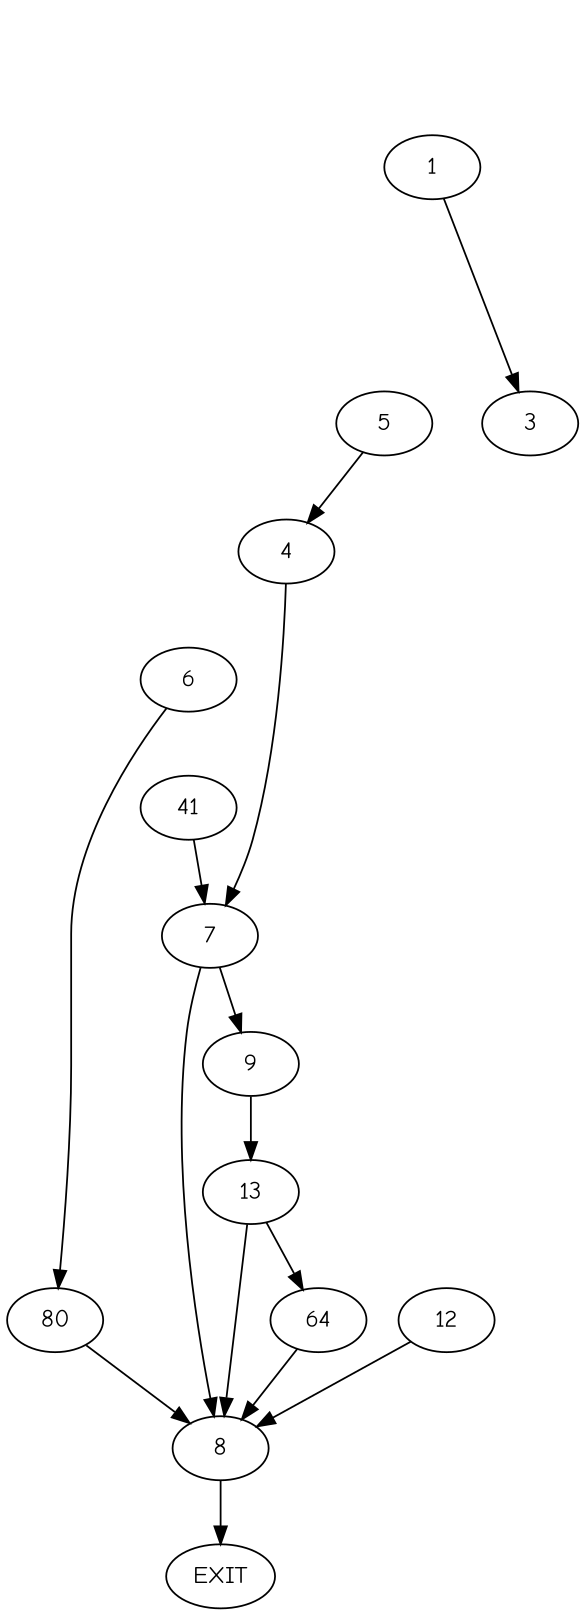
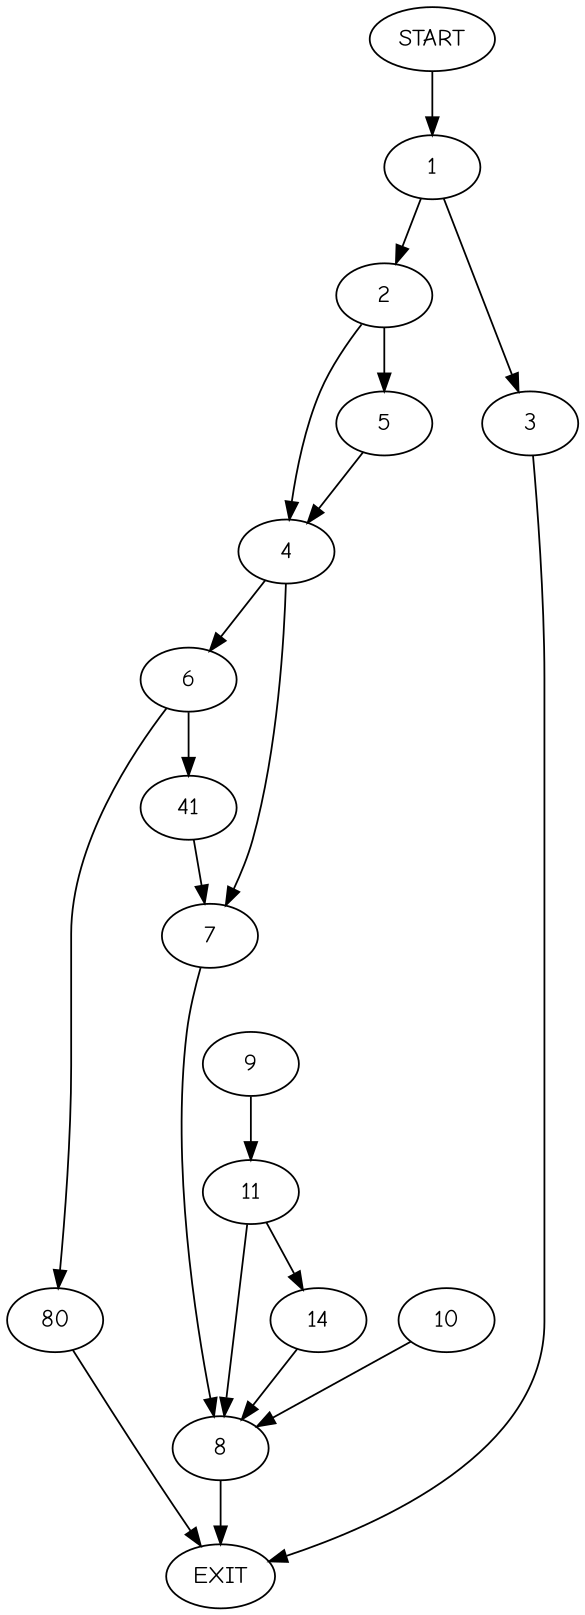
  digraph {
    fontname="Comic Neue"
    node [fontname="Comic Neue"]
    edge [fontname="Comic Neue"]
+   n1 [label=START]
    1
+   2
    3
    n5 [label=EXIT]
    4
    5
    6
    7
    n10 [label=80]
    n11 [label=41]
    8
    9
-   13
-   12
-   14 [label=64]
+   13 [label=11]
+   12 [label=10]
+   14
+   n1 -> 1
+   1 -> 2
    1 -> 3
+   2 -> 4
+   2 -> 5
+   3 -> n5
+   4 -> 6
    4 -> 7
    5 -> 4
    6 -> n10
+   6 -> n11
    7 -> 8
-   7 -> 9
-   n10 -> 8
+   n10 -> n5
    n11 -> 7
    8 -> n5
    9 -> 13
    13 -> 8
    13 -> 14
    12 -> 8
    14 -> 8
  }
